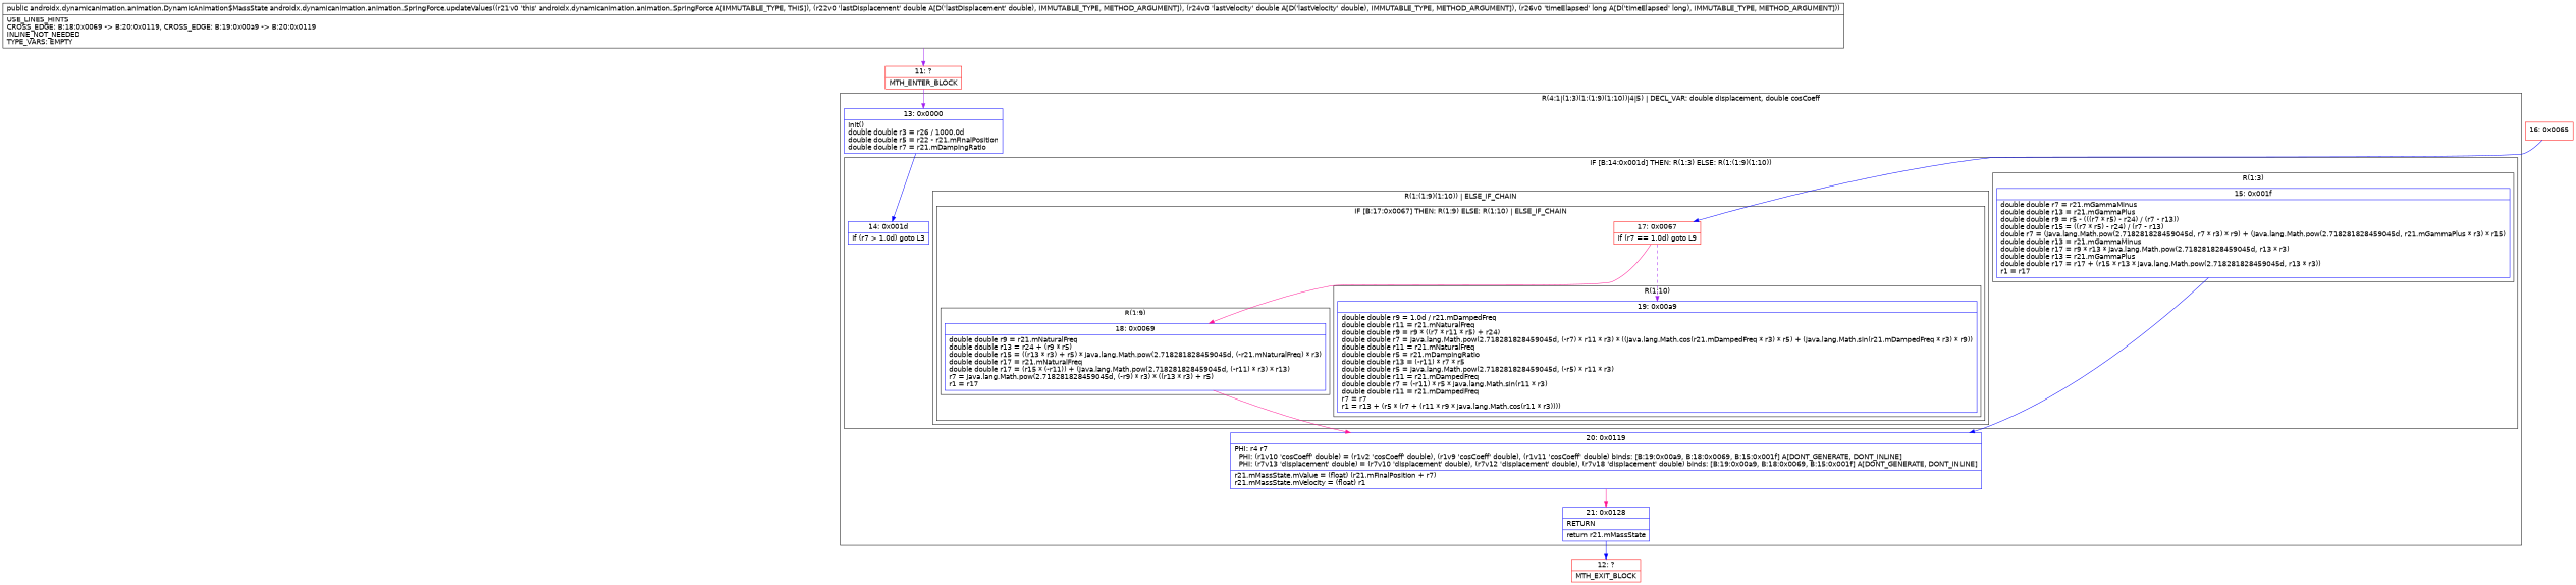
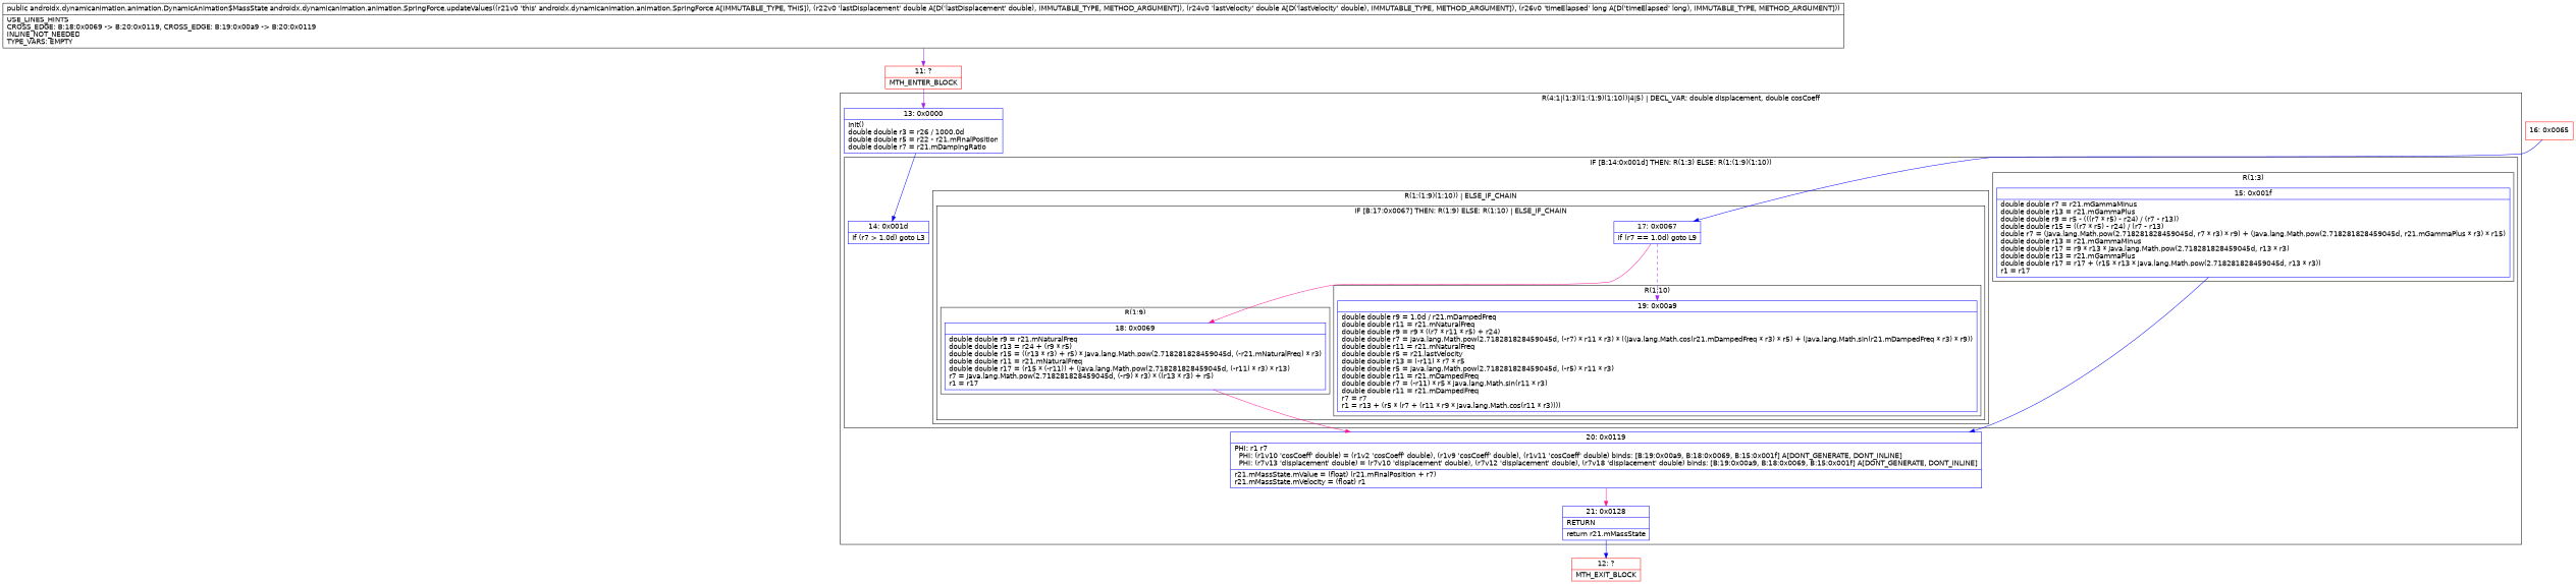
  digraph {
    fontname="DejaVu Sans"
    node [color=blue fontname="DejaVu Sans" shape=record]
    edge [color=blue fontname="DejaVu Sans"]
    n1 [label="{15\:\ 0x001f|double double r7 = r21.mGammaMinus\ldouble double r13 = r21.mGammaPlus\ldouble double r9 = r5 \- (((r7 * r5) \- r24) \/ (r7 \- r13))\ldouble double r15 = ((r7 * r5) \- r24) \/ (r7 \- r13)\ldouble r7 = (java.lang.Math.pow(2.718281828459045d, r7 * r3) * r9) + (java.lang.Math.pow(2.718281828459045d, r21.mGammaPlus * r3) * r15)\ldouble double r13 = r21.mGammaMinus\ldouble double r17 = r9 * r13 * java.lang.Math.pow(2.718281828459045d, r13 * r3)\ldouble double r13 = r21.mGammaPlus\ldouble double r17 = r17 + (r15 * r13 * java.lang.Math.pow(2.718281828459045d, r13 * r3))\lr1 = r17\l}"]
-   n2 [label="{18\:\ 0x0069|double double r9 = r21.mNaturalFreq\ldouble double r13 = r24 + (r9 * r5)\ldouble double r15 = ((r13 * r3) + r5) * java.lang.Math.pow(2.718281828459045d, (\-r21.mNaturalFreq) * r3)\ldouble double r17 = r21.mNaturalFreq\ldouble double r17 = (r15 * (\-r11)) + (java.lang.Math.pow(2.718281828459045d, (\-r11) * r3) * r13)\lr7 = java.lang.Math.pow(2.718281828459045d, (\-r9) * r3) * ((r13 * r3) + r5)\lr1 = r17\l}"]
-   n3 [label="{19\:\ 0x00a9|double double r9 = 1.0d \/ r21.mDampedFreq\ldouble double r11 = r21.mNaturalFreq\ldouble double r9 = r9 * ((r7 * r11 * r5) + r24)\ldouble double r7 = java.lang.Math.pow(2.718281828459045d, (\-r7) * r11 * r3) * ((java.lang.Math.cos(r21.mDampedFreq * r3) * r5) + (java.lang.Math.sin(r21.mDampedFreq * r3) * r9))\ldouble double r11 = r21.mNaturalFreq\ldouble double r5 = r21.mDampingRatio\ldouble double r13 = (\-r11) * r7 * r5\ldouble double r5 = java.lang.Math.pow(2.718281828459045d, (\-r5) * r11 * r3)\ldouble double r11 = r21.mDampedFreq\ldouble double r7 = (\-r11) * r5 * java.lang.Math.sin(r11 * r3)\ldouble double r11 = r21.mDampedFreq\lr7 = r7\lr1 = r13 + (r5 * (r7 + (r11 * r9 * java.lang.Math.cos(r11 * r3))))\l}"]
-   n4 [color=red label="{17\:\ 0x0067|if (r7 == 1.0d) goto L9\l}"]
+   n2 [label="{18\:\ 0x0069|double double r9 = r21.mNaturalFreq\ldouble double r13 = r24 + (r9 * r5)\ldouble double r15 = ((r13 * r3) + r5) * java.lang.Math.pow(2.718281828459045d, (\-r21.mNaturalFreq) * r3)\ldouble double r11 = r21.mNaturalFreq\ldouble double r17 = (r15 * (\-r11)) + (java.lang.Math.pow(2.718281828459045d, (\-r11) * r3) * r13)\lr7 = java.lang.Math.pow(2.718281828459045d, (\-r9) * r3) * ((r13 * r3) + r5)\lr1 = r17\l}"]
+   n3 [label="{19\:\ 0x00a9|double double r9 = 1.0d \/ r21.mDampedFreq\ldouble double r11 = r21.mNaturalFreq\ldouble double r9 = r9 * ((r7 * r11 * r5) + r24)\ldouble double r7 = java.lang.Math.pow(2.718281828459045d, (\-r7) * r11 * r3) * ((java.lang.Math.cos(r21.mDampedFreq * r3) * r5) + (java.lang.Math.sin(r21.mDampedFreq * r3) * r9))\ldouble double r11 = r21.mNaturalFreq\ldouble double r5 = r21.lastVelocity\ldouble double r13 = (\-r11) * r7 * r5\ldouble double r5 = java.lang.Math.pow(2.718281828459045d, (\-r5) * r11 * r3)\ldouble double r11 = r21.mDampedFreq\ldouble double r7 = (\-r11) * r5 * java.lang.Math.sin(r11 * r3)\ldouble double r11 = r21.mDampedFreq\lr7 = r7\lr1 = r13 + (r5 * (r7 + (r11 * r9 * java.lang.Math.cos(r11 * r3))))\l}"]
+   n4 [label="{17\:\ 0x0067|if (r7 == 1.0d) goto L9\l}"]
    n5 [label="{14\:\ 0x001d|if (r7 \> 1.0d) goto L3\l}"]
    n6 [label="{13\:\ 0x0000|init()\ldouble double r3 = r26 \/ 1000.0d\ldouble double r5 = r22 \- r21.mFinalPosition\ldouble double r7 = r21.mDampingRatio\l}"]
-   n7 [label="{20\:\ 0x0119|PHI: r4 r7 \l  PHI: (r1v10 'cosCoeff' double) = (r1v2 'cosCoeff' double), (r1v9 'cosCoeff' double), (r1v11 'cosCoeff' double) binds: [B:19:0x00a9, B:18:0x0069, B:15:0x001f] A[DONT_GENERATE, DONT_INLINE]\l  PHI: (r7v13 'displacement' double) = (r7v10 'displacement' double), (r7v12 'displacement' double), (r7v18 'displacement' double) binds: [B:19:0x00a9, B:18:0x0069, B:15:0x001f] A[DONT_GENERATE, DONT_INLINE]\l|r21.mMassState.mValue = (float) (r21.mFinalPosition + r7)\lr21.mMassState.mVelocity = (float) r1\l}"]
+   n7 [label="{20\:\ 0x0119|PHI: r1 r7 \l  PHI: (r1v10 'cosCoeff' double) = (r1v2 'cosCoeff' double), (r1v9 'cosCoeff' double), (r1v11 'cosCoeff' double) binds: [B:19:0x00a9, B:18:0x0069, B:15:0x001f] A[DONT_GENERATE, DONT_INLINE]\l  PHI: (r7v13 'displacement' double) = (r7v10 'displacement' double), (r7v12 'displacement' double), (r7v18 'displacement' double) binds: [B:19:0x00a9, B:18:0x0069, B:15:0x001f] A[DONT_GENERATE, DONT_INLINE]\l|r21.mMassState.mValue = (float) (r21.mFinalPosition + r7)\lr21.mMassState.mVelocity = (float) r1\l}"]
    n8 [label="{21\:\ 0x0128|RETURN\l|return r21.mMassState\l}"]
    n9 [color=red label="{12\:\ ?|MTH_EXIT_BLOCK\l}"]
    n10 [color=red label="{16\:\ 0x0065}"]
    n11 [color=red label="{11\:\ ?|MTH_ENTER_BLOCK\l}"]
    n12 [label="{public androidx.dynamicanimation.animation.DynamicAnimation$MassState androidx.dynamicanimation.animation.SpringForce.updateValues((r21v0 'this' androidx.dynamicanimation.animation.SpringForce A[IMMUTABLE_TYPE, THIS]), (r22v0 'lastDisplacement' double A[D('lastDisplacement' double), IMMUTABLE_TYPE, METHOD_ARGUMENT]), (r24v0 'lastVelocity' double A[D('lastVelocity' double), IMMUTABLE_TYPE, METHOD_ARGUMENT]), (r26v0 'timeElapsed' long A[D('timeElapsed' long), IMMUTABLE_TYPE, METHOD_ARGUMENT]))  | USE_LINES_HINTS\lCROSS_EDGE: B:18:0x0069 \-\> B:20:0x0119, CROSS_EDGE: B:19:0x00a9 \-\> B:20:0x0119\lINLINE_NOT_NEEDED\lTYPE_VARS: EMPTY\l}" color=""]
    subgraph cluster_1 {
      label="R(4:1|(1:3)(1:(1:9)(1:10))|4|5) | DECL_VAR: double displacement, double cosCoeff\l"
      n6
      n7
      n8
      subgraph cluster_2 {
        label="IF [B:14:0x001d] THEN: R(1:3) ELSE: R(1:(1:9)(1:10))"
        n5
        subgraph cluster_3 {
          label="R(1:3)"
          n1
        }
        subgraph cluster_4 {
          label="R(1:(1:9)(1:10)) | ELSE_IF_CHAIN\l"
          subgraph cluster_5 {
            label="IF [B:17:0x0067] THEN: R(1:9) ELSE: R(1:10) | ELSE_IF_CHAIN\l"
            n4
            subgraph cluster_6 {
              label="R(1:9)"
              n2
            }
            subgraph cluster_7 {
              label="R(1:10)"
              n3
            }
          }
        }
      }
    }
    n1 -> n7
    n2 -> n7 [color=deeppink]
    n4 -> n2 [color=deeppink]
    n4 -> n3 [color=purple style=dashed]
    n6 -> n5
    n7 -> n8 [color=deeppink]
    n8 -> n9
    n10 -> n4
    n11 -> n6 [color=purple]
    n12 -> n11 [color=purple]
  }
